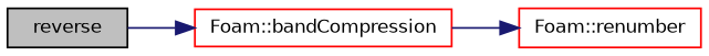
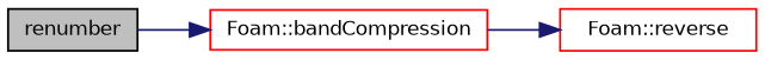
  digraph {
    rankdir=LR
    node [color=red fontname=Helvetica fontsize=10 shape=record]
    edge [color=midnightblue fontname=Helvetica fontsize=10 labelfontname=Helvetica labelfontsize=10 style=solid]
-   n1 [color=black fillcolor=grey75 fontcolor=black height=0.2 label=reverse style=filled width=0.4]
+   n1 [color=black fillcolor=grey75 fontcolor=black height=0.2 label=renumber style=filled width=0.4]
    n2 [height=0.2 label="Foam::bandCompression" width=0.4]
-   n3 [height=0.2 label="Foam::renumber" width=0.4]
+   n3 [height=0.2 label="Foam::reverse" width=0.4]
    n1 -> n2
    n2 -> n3
  }
